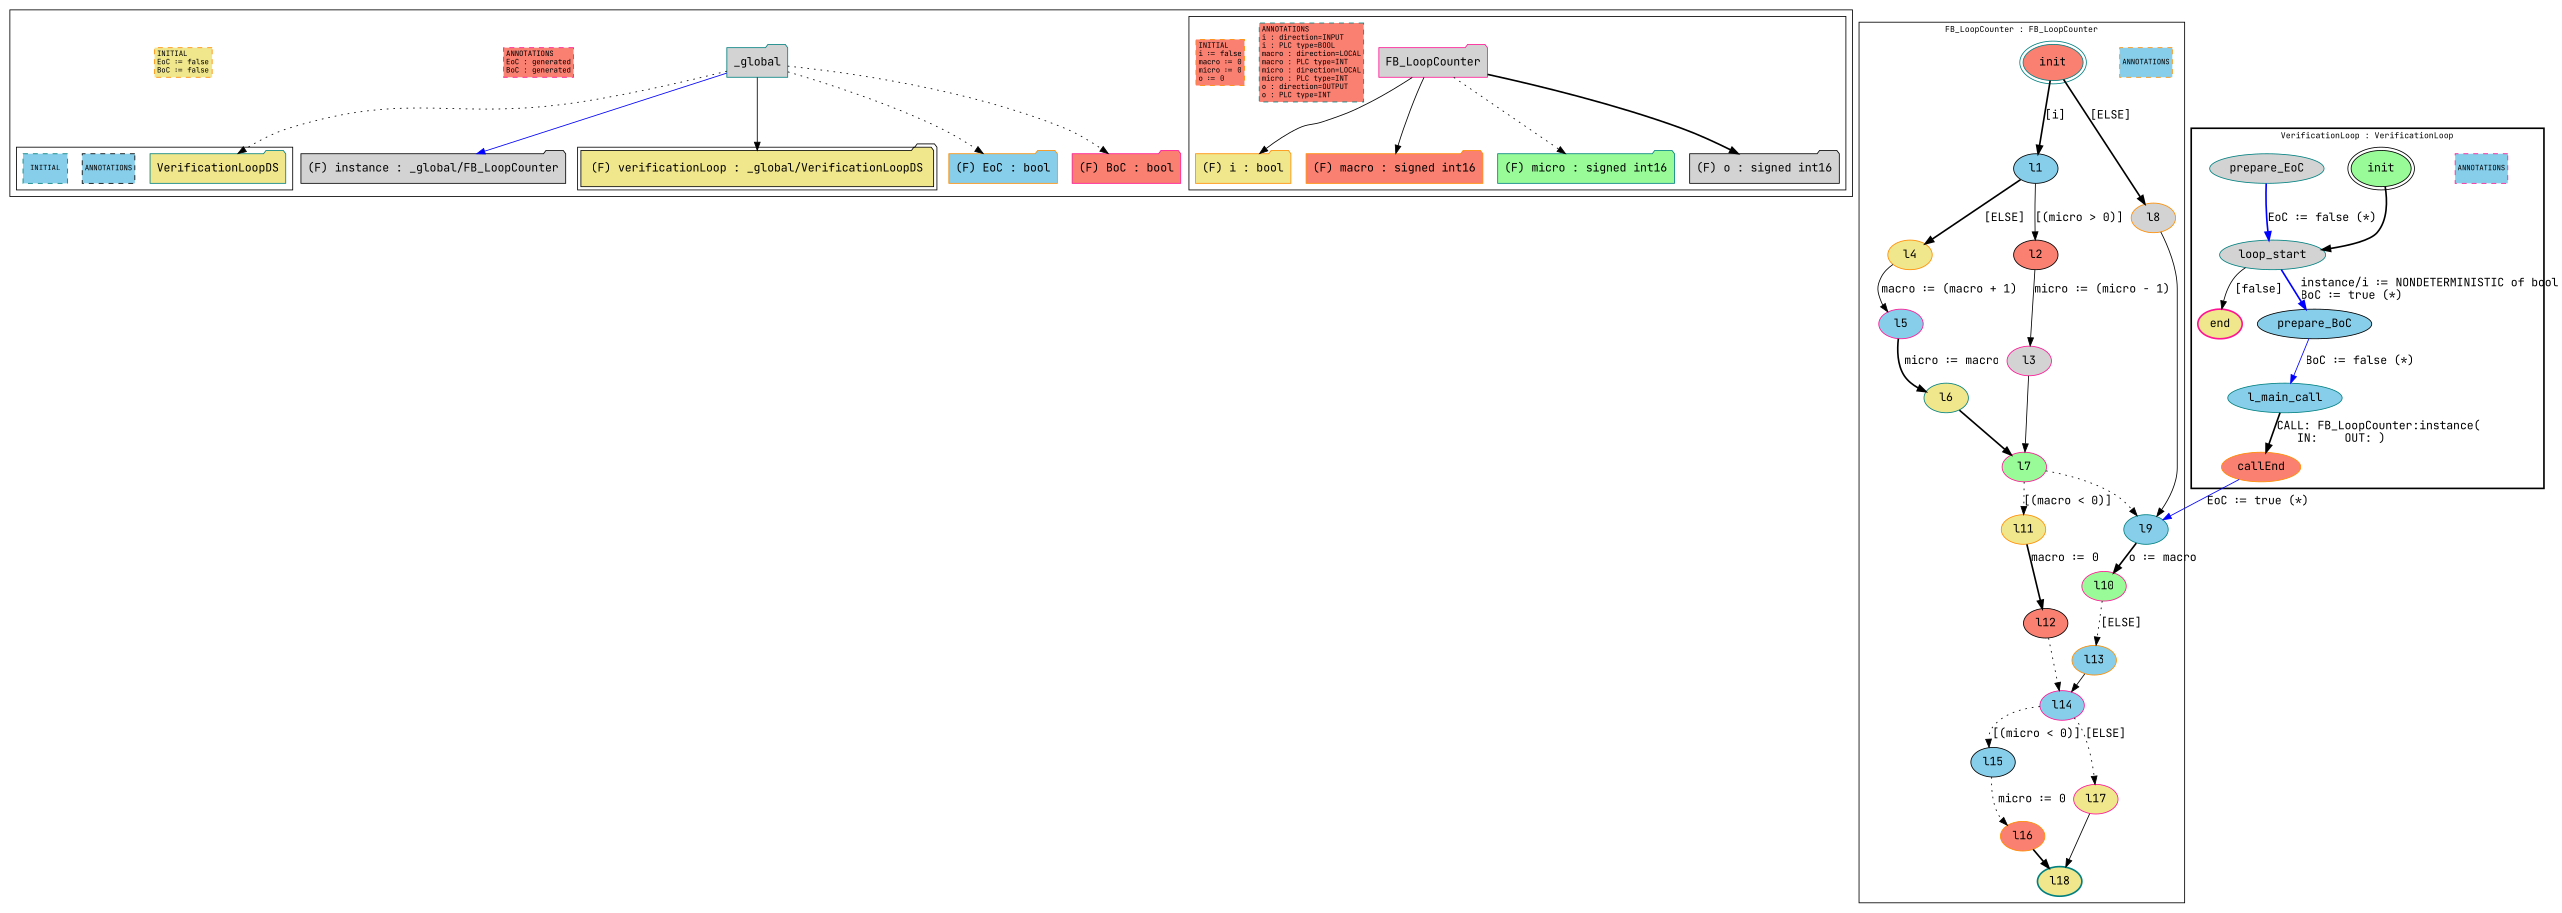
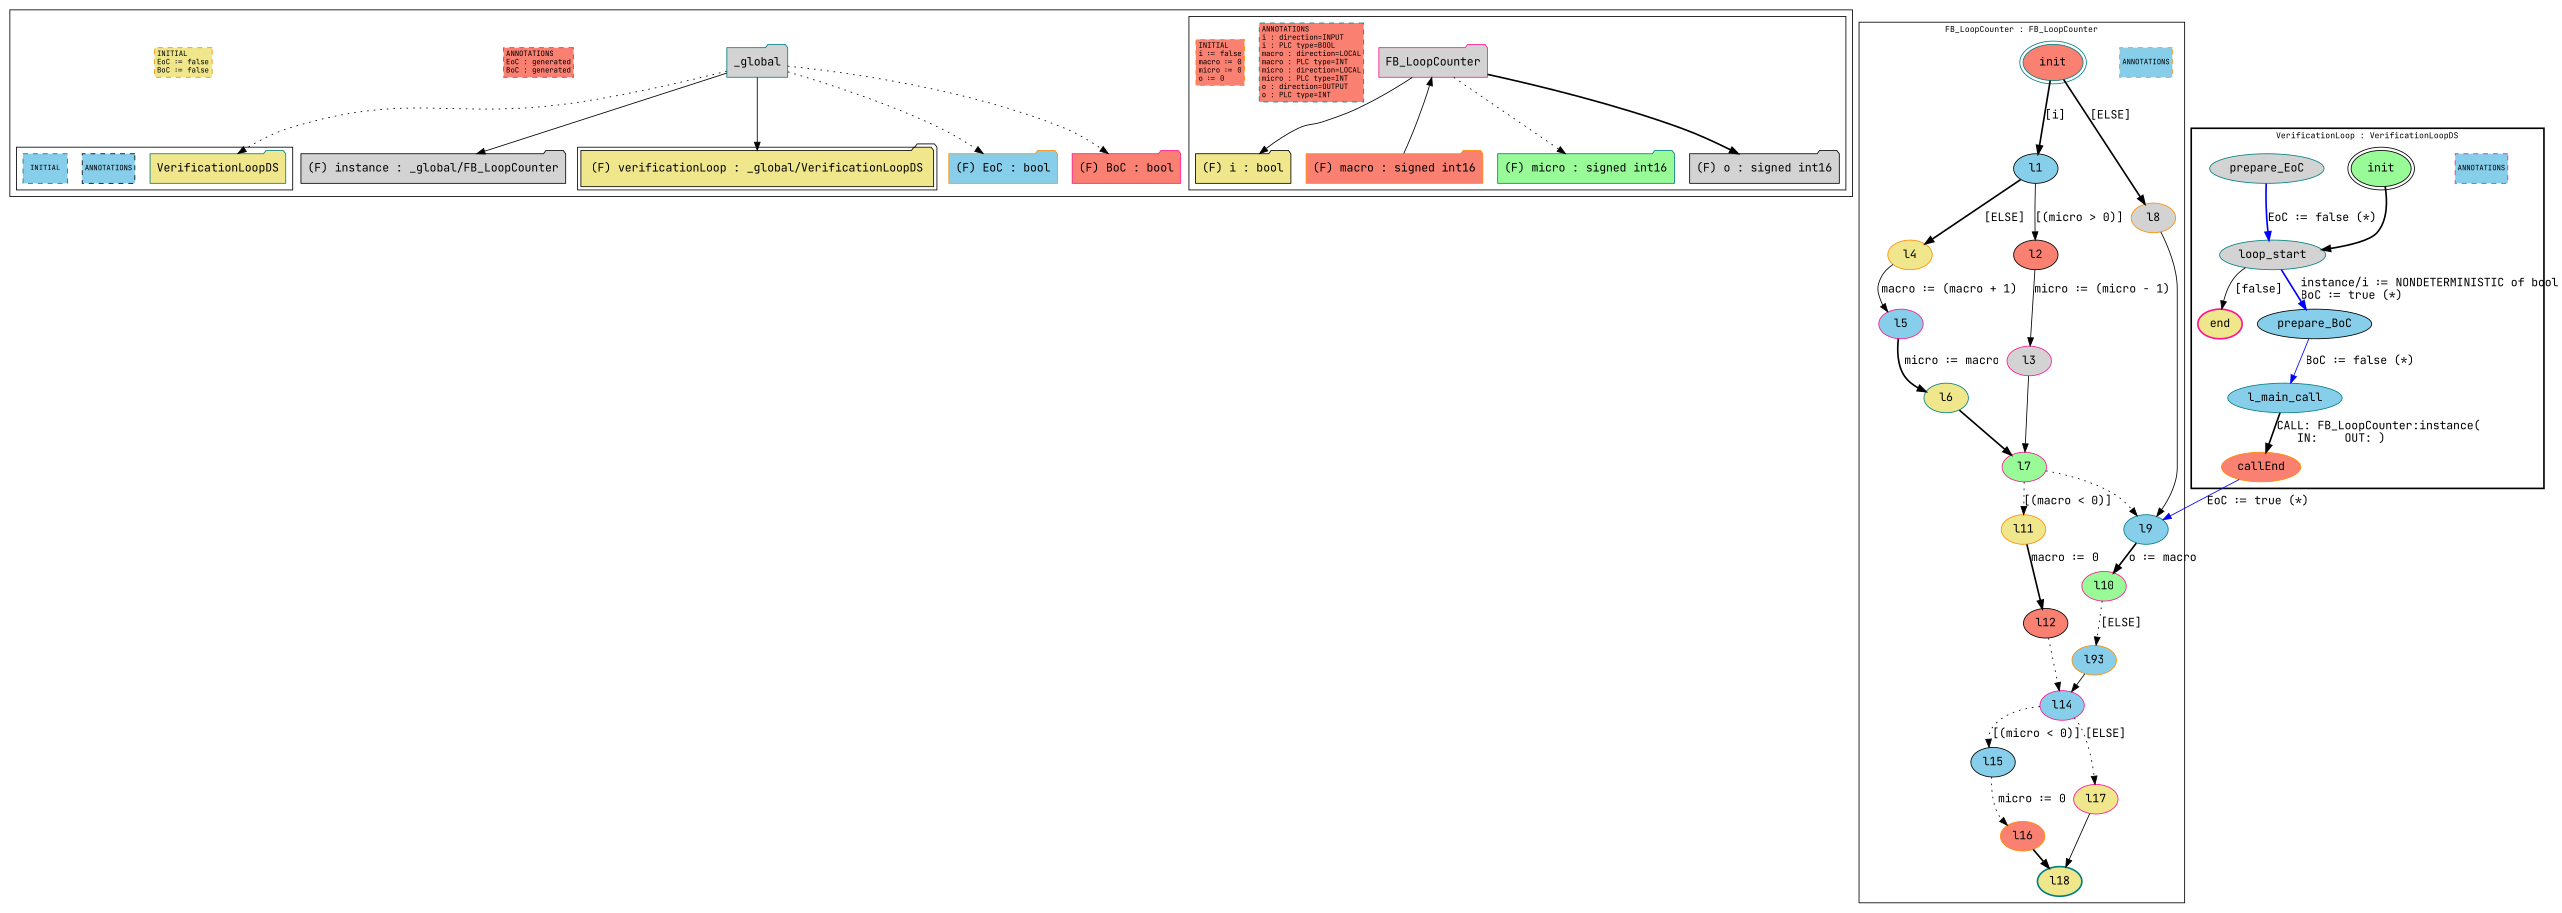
  digraph {
    fontname="JetBrains Mono"
    node [color=teal fillcolor=skyblue fontname="JetBrains Mono" shape=ellipse style=filled]
    edge [fontname="JetBrains Mono" style=solid color=black]
    n1 [color=deeppink fillcolor=lightgrey label=FB_LoopCounter shape=folder]
-   n2 [color=darkorange fillcolor=khaki label="(F) i : bool" shape=folder]
+   n2 [color=black fillcolor=khaki label="(F) i : bool" shape=folder]
    n3 [color=darkorange fillcolor=salmon label="(F) macro : signed int16" shape=folder]
    n4 [fillcolor=palegreen label="(F) micro : signed int16" shape=folder]
    n5 [color=black fillcolor=lightgrey label="(F) o : signed int16" shape=folder]
    n6 [fillcolor=salmon fontsize=9 label="ANNOTATIONS\li : direction=INPUT\li : PLC type=BOOL\lmacro : direction=LOCAL\lmacro : PLC type=INT\lmicro : direction=LOCAL\lmicro : PLC type=INT\lo : direction=OUTPUT\lo : PLC type=INT\l" margin="0.04,0.04" shape=rectangle style="dashed,filled"]
    n7 [color=darkorange fillcolor=salmon fontsize=9 label="INITIAL\li := false\lmacro := 0\lmicro := 0\lo := 0\l" margin="0.04,0.04" shape=rectangle style="dashed,filled"]
    n8 [fillcolor=khaki label=VerificationLoopDS shape=folder]
    n9 [color=black fontsize=9 label=ANNOTATIONS margin="0.04,0.04" shape=rectangle style="dashed,filled"]
    n10 [fontsize=9 label=INITIAL margin="0.04,0.04" shape=rectangle style="dashed,filled"]
    n11 [fillcolor=lightgrey label=_global shape=folder]
    n12 [color=black fillcolor=lightgrey label="(F) instance : _global/FB_LoopCounter" shape=folder]
    n13 [color=black fillcolor=khaki label="(F) verificationLoop : _global/VerificationLoopDS" peripheries=2 shape=folder]
    n14 [color=darkorange label="(F) EoC : bool" shape=folder]
    n15 [color=deeppink fillcolor=salmon label="(F) BoC : bool" shape=folder]
    n16 [color=deeppink fillcolor=salmon fontsize=9 label="ANNOTATIONS\lEoC : generated\lBoC : generated\l" margin="0.04,0.04" shape=rectangle style="dashed,filled"]
    n17 [color=darkorange fillcolor=khaki fontsize=9 label="INITIAL\lEoC := false\lBoC := false\l" margin="0.04,0.04" shape=rectangle style="dashed,filled"]
    n18 [color=darkorange fontsize=9 label=ANNOTATIONS margin="0.04,0.04" shape=rectangle style="dashed,filled"]
    n19 [fillcolor=salmon label=init peripheries=2]
    n20 [color=black label=l1]
    n21 [color=darkorange fillcolor=lightgrey label=l8]
    n22 [color=black fillcolor=salmon label=l2]
    n23 [color=darkorange fillcolor=khaki label=l4]
    n24 [color=deeppink fillcolor=lightgrey label=l3]
    n25 [color=deeppink fillcolor=palegreen label=l7]
    n26 [color=deeppink label=l5]
    n27 [fillcolor=khaki label=l6]
    n28 [label=l9]
    n29 [color=deeppink fillcolor=palegreen label=l10]
    n30 [color=darkorange fillcolor=khaki label=l11]
-   n31 [color=darkorange label=l13]
+   n31 [color=darkorange label=l93]
    n32 [color=black fillcolor=salmon label=l12]
    n33 [color=deeppink label=l14]
    n34 [color=black label=l15]
    n35 [color=deeppink fillcolor=khaki label=l17]
    n36 [color=darkorange fillcolor=salmon label=l16]
    n37 [fillcolor=khaki label=l18 style="bold,filled"]
    n38 [color=deeppink fontsize=9 label=ANNOTATIONS margin="0.04,0.04" shape=rectangle style="dashed,filled"]
    n39 [color=black fillcolor=palegreen label=init peripheries=2]
    n40 [fillcolor=lightgrey label=loop_start]
    n41 [color=deeppink fillcolor=khaki label=end style="bold,filled"]
    n42 [color=black label=prepare_BoC]
    n43 [label=l_main_call]
    n44 [color=darkorange fillcolor=salmon label=callEnd]
    n45 [fillcolor=lightgrey label=prepare_EoC]
    subgraph cluster_1 {
      n11
      n12
      n13
      n14
      n15
      n16
      n17
      subgraph cluster_2 {
        n1
        n2
        n3
        n4
        n5
        n6
        n7
      }
      subgraph cluster_3 {
        n8
        n9
        n10
      }
    }
    subgraph cluster_4 {
      color=black
      fontsize=10
      label="FB_LoopCounter : FB_LoopCounter"
      ranksep=0.4
      n18
      n19
      n20
      n21
      n22
      n23
      n24
      n25
      n26
      n27
      n28
      n29
      n30
      n31
      n32
      n33
      n34
      n35
      n36
      n37
    }
    subgraph cluster_5 {
      color=black
      fontsize=10
-     label="VerificationLoop : VerificationLoop"
+     label="VerificationLoop : VerificationLoopDS"
      ranksep=0.4
      style=bold
      n38
      n39
      n40
      n41
      n42
      n43
      n44
      n45
    }
    n1 -> n2 [color=""]
-   n1 -> n3 [color=""]
+   n3 -> n1 [color=""]
    n1 -> n4 [style=dotted color=""]
    n1 -> n5 [style=bold color=""]
    n11 -> n8 [style=dotted color=""]
-   n11 -> n12 [color=blue]
+   n11 -> n12 [color=""]
    n11 -> n13 [color=""]
    n11 -> n14 [style=dotted color=""]
    n11 -> n15 [style=dotted color=""]
    n19 -> n20 [label="[i]" style=bold]
    n19 -> n21 [label="[ELSE]" style=bold]
    n20 -> n22 [label="[(micro > 0)]"]
    n20 -> n23 [label="[ELSE]" style=bold]
    n21 -> n28
    n22 -> n24 [label="micro := (micro - 1)"]
    n23 -> n26 [label="macro := (macro + 1)"]
    n24 -> n25
    n25 -> n28 [style=dotted]
    n25 -> n30 [label="[(macro < 0)]" style=dotted]
    n26 -> n27 [label="micro := macro" style=bold]
    n27 -> n25 [style=bold]
    n28 -> n29 [label="o := macro" style=bold]
    n29 -> n31 [label="[ELSE]" style=dotted]
    n30 -> n32 [label="macro := 0" style=bold]
    n31 -> n33
    n32 -> n33 [style=dotted]
    n33 -> n34 [label="[(micro < 0)]" style=dotted]
    n33 -> n35 [label="[ELSE]" style=dotted]
    n34 -> n36 [label="micro := 0" style=dotted]
    n35 -> n37
    n36 -> n37 [style=bold]
    n39 -> n40 [style=bold]
    n40 -> n41 [label="[false]"]
    n40 -> n42 [color=blue label="instance/i := NONDETERMINISTIC of bool\lBoC := true (*)\l" style=bold]
    n42 -> n43 [color=blue label="BoC := false (*)"]
    n43 -> n44 [label="CALL: FB_LoopCounter:instance(\l   IN:    OUT: )\l" style=bold]
    n44 -> n28 [color=blue label="EoC := true (*)"]
    n45 -> n40 [color=blue label="EoC := false (*)" style=bold]
  }
